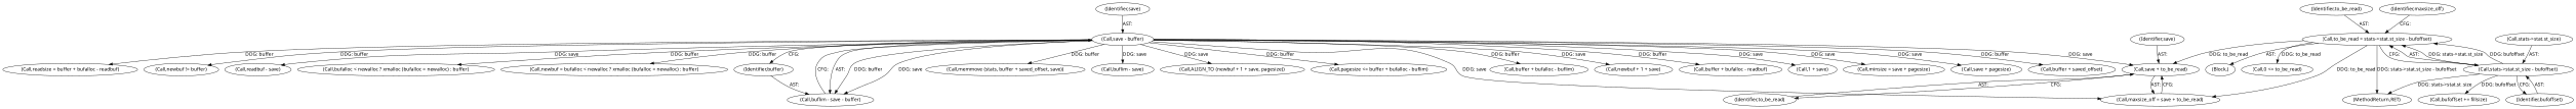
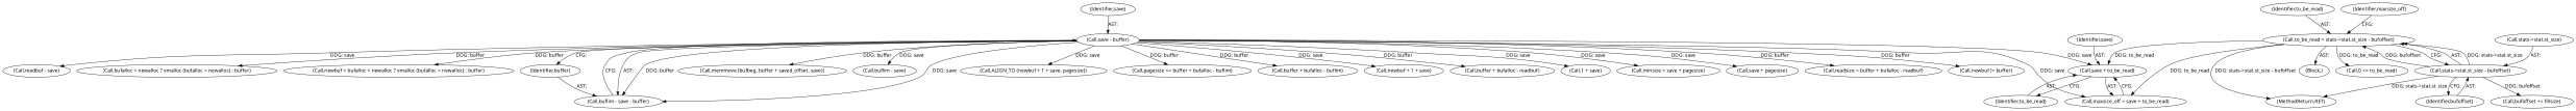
  digraph {
    fontname="Noto Sans"
    node [fontname="Noto Sans"]
    edge [fontname="Noto Sans"]
    n1 [label="(Call,save + to_be_read)"]
    n2 [label="(Identifier,to_be_read)"]
    n3 [label="(Call,maxsize_off = save + to_be_read)"]
    n4 [label="(Call,save - buffer)"]
    n5 [label="(Call,buffer + bufalloc - buflim)"]
    n6 [label="(Call,newbuf + 1 + save)"]
    n7 [label="(Call,buffer + bufalloc - readbuf)"]
    n8 [label="(Call,1 + save)"]
    n9 [label="(Call,minsize = save + pagesize)"]
    n10 [label="(Call,save + pagesize)"]
-   n11 [label="(Call,buffer + saved_offset)"]
    n12 [label="(Call,readsize = buffer + bufalloc - readbuf)"]
    n13 [label="(Call,newbuf != buffer)"]
    n14 [label="(Call,readbuf - save)"]
    n15 [label="(Call,bufalloc < newalloc ? xmalloc (bufalloc = newalloc) : buffer)"]
    n16 [label="(Call,newbuf = bufalloc < newalloc ? xmalloc (bufalloc = newalloc) : buffer)"]
    n17 [label="(Identifier,buffer)"]
-   n18 [label="(Call,memmove (stats, buffer + saved_offset, save))"]
+   n18 [label="(Call,memmove (bufbeg, buffer + saved_offset, save))"]
    n19 [label="(Call,buflim - save)"]
    n20 [label="(Call,ALIGN_TO (newbuf + 1 + save, pagesize))"]
    n21 [label="(Call,pagesize <= buffer + bufalloc - buflim)"]
    n22 [label="(Call,buflim - save - buffer)"]
    n23 [label="(Call,to_be_read = stats->stat.st_size - bufoffset)"]
    n24 [label="(Call,stats->stat.st_size - bufoffset)"]
    n25 [label="(Block,)"]
    n26 [label="(MethodReturn,RET)"]
    n27 [label="(Call,0 <= to_be_read)"]
    n28 [label="(Call,bufoffset += fillsize)"]
    n29 [label="(Identifier,bufoffset)"]
    n30 [label="(Identifier,maxsize_off)"]
    n31 [label="(Identifier,save)"]
    n32 [label="(Identifier,to_be_read)"]
    n33 [label="(Identifier,save)"]
    n34 [label="(Call,stats->stat.st_size)"]
    n1 -> n2 [label="CFG: "]
    n1 -> n3 [label="AST: "]
    n2 -> n1 [label="AST: "]
    n3 -> n1 [label="CFG: "]
    n4 -> n1 [label="DDG: save"]
    n4 -> n3 [label="DDG: save"]
    n4 -> n5 [label="DDG: buffer"]
    n4 -> n6 [label="DDG: save"]
    n4 -> n7 [label="DDG: buffer"]
    n4 -> n8 [label="DDG: save"]
    n4 -> n9 [label="DDG: save"]
    n4 -> n10 [label="DDG: save"]
-   n4 -> n11 [label="DDG: buffer"]
    n4 -> n12 [label="DDG: buffer"]
    n4 -> n13 [label="DDG: buffer"]
    n4 -> n14 [label="DDG: save"]
    n4 -> n15 [label="DDG: buffer"]
    n4 -> n16 [label="DDG: buffer"]
    n4 -> n17 [label="CFG: "]
    n4 -> n18 [label="DDG: buffer"]
    n4 -> n19 [label="DDG: save"]
    n4 -> n20 [label="DDG: save"]
    n4 -> n21 [label="DDG: buffer"]
    n4 -> n22 [label="AST: "]
    n4 -> n22 [label="DDG: save"]
    n4 -> n22 [label="DDG: buffer"]
    n17 -> n22 [label="AST: "]
    n22 -> n4 [label="CFG: "]
    n23 -> n1 [label="DDG: to_be_read"]
    n23 -> n3 [label="DDG: to_be_read"]
    n23 -> n24 [label="CFG: "]
    n23 -> n25 [label="AST: "]
    n23 -> n26 [label="DDG: stats->stat.st_size - bufoffset"]
    n23 -> n27 [label="DDG: to_be_read"]
    n24 -> n23 [label="AST: "]
    n24 -> n23 [label="DDG: stats->stat.st_size"]
    n24 -> n23 [label="DDG: bufoffset"]
    n24 -> n26 [label="DDG: stats->stat.st_size"]
    n24 -> n28 [label="DDG: bufoffset"]
    n24 -> n29 [label="CFG: "]
    n29 -> n24 [label="AST: "]
    n30 -> n23 [label="CFG: "]
    n31 -> n4 [label="AST: "]
    n32 -> n23 [label="AST: "]
    n33 -> n1 [label="AST: "]
    n34 -> n24 [label="AST: "]
  }
